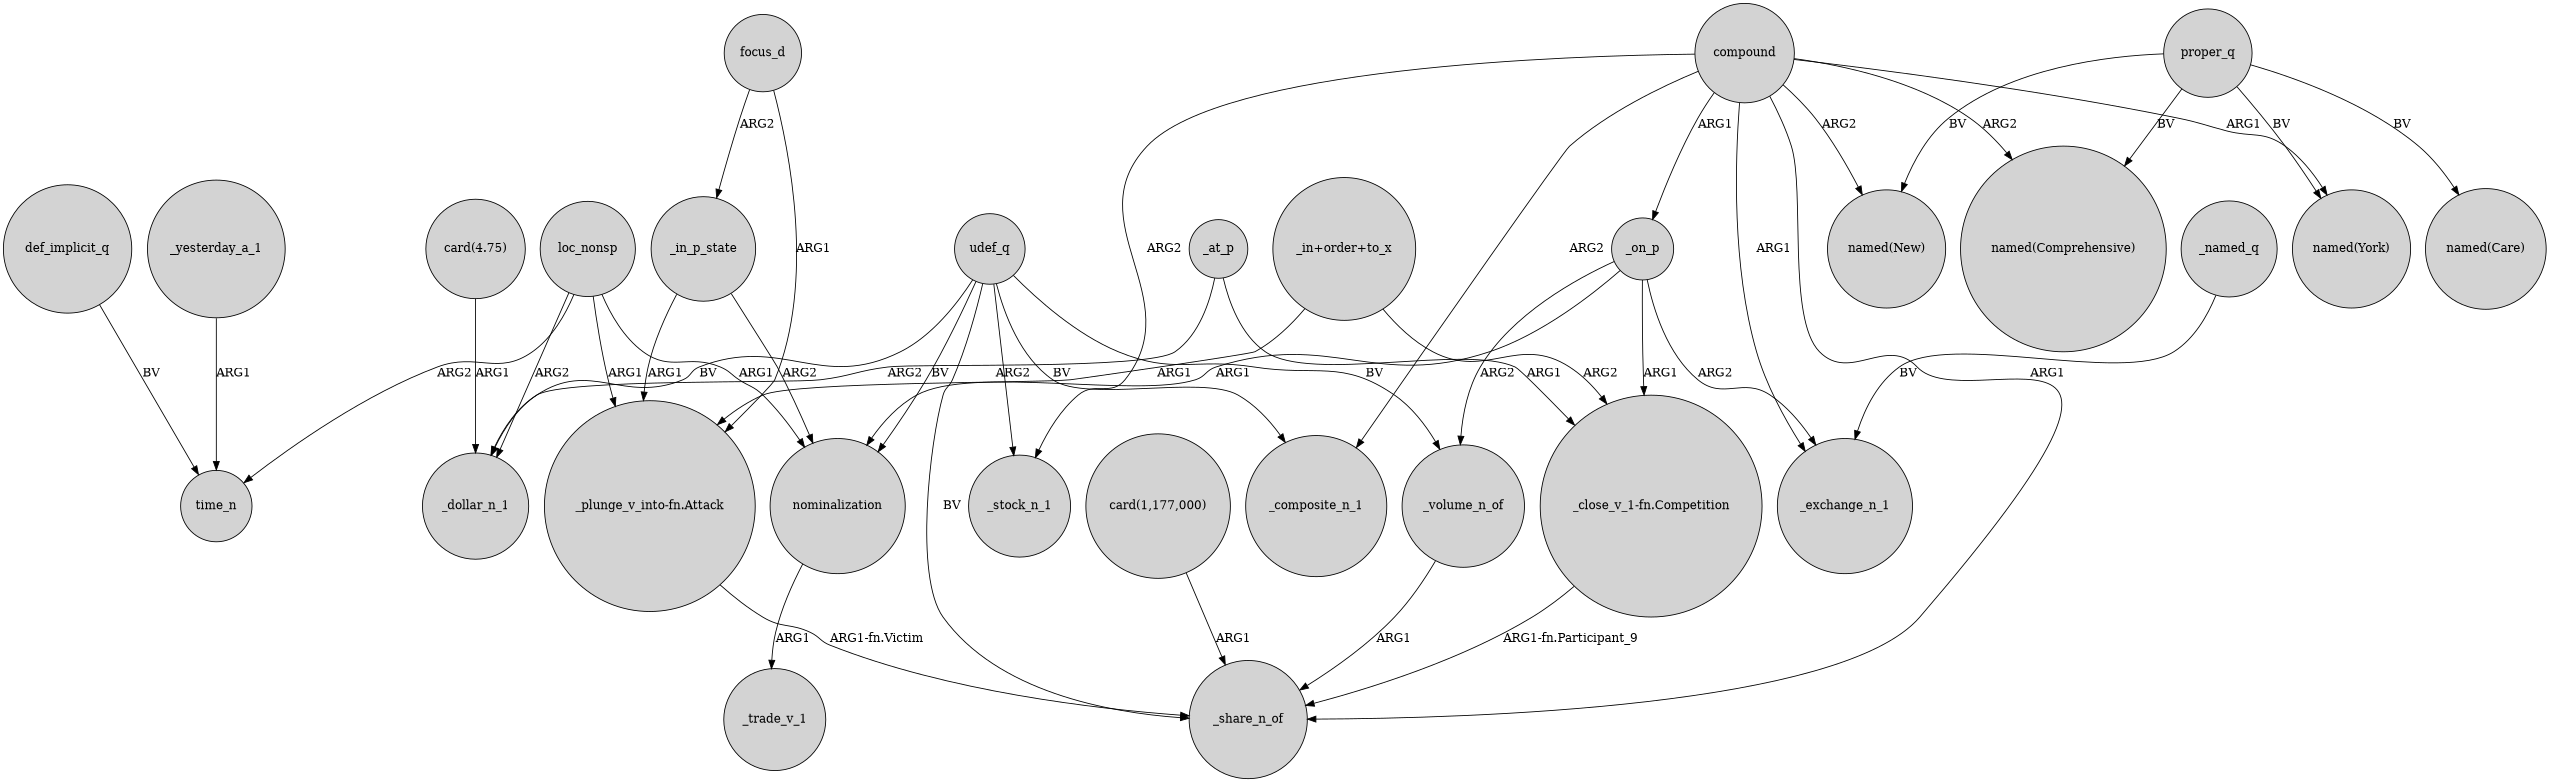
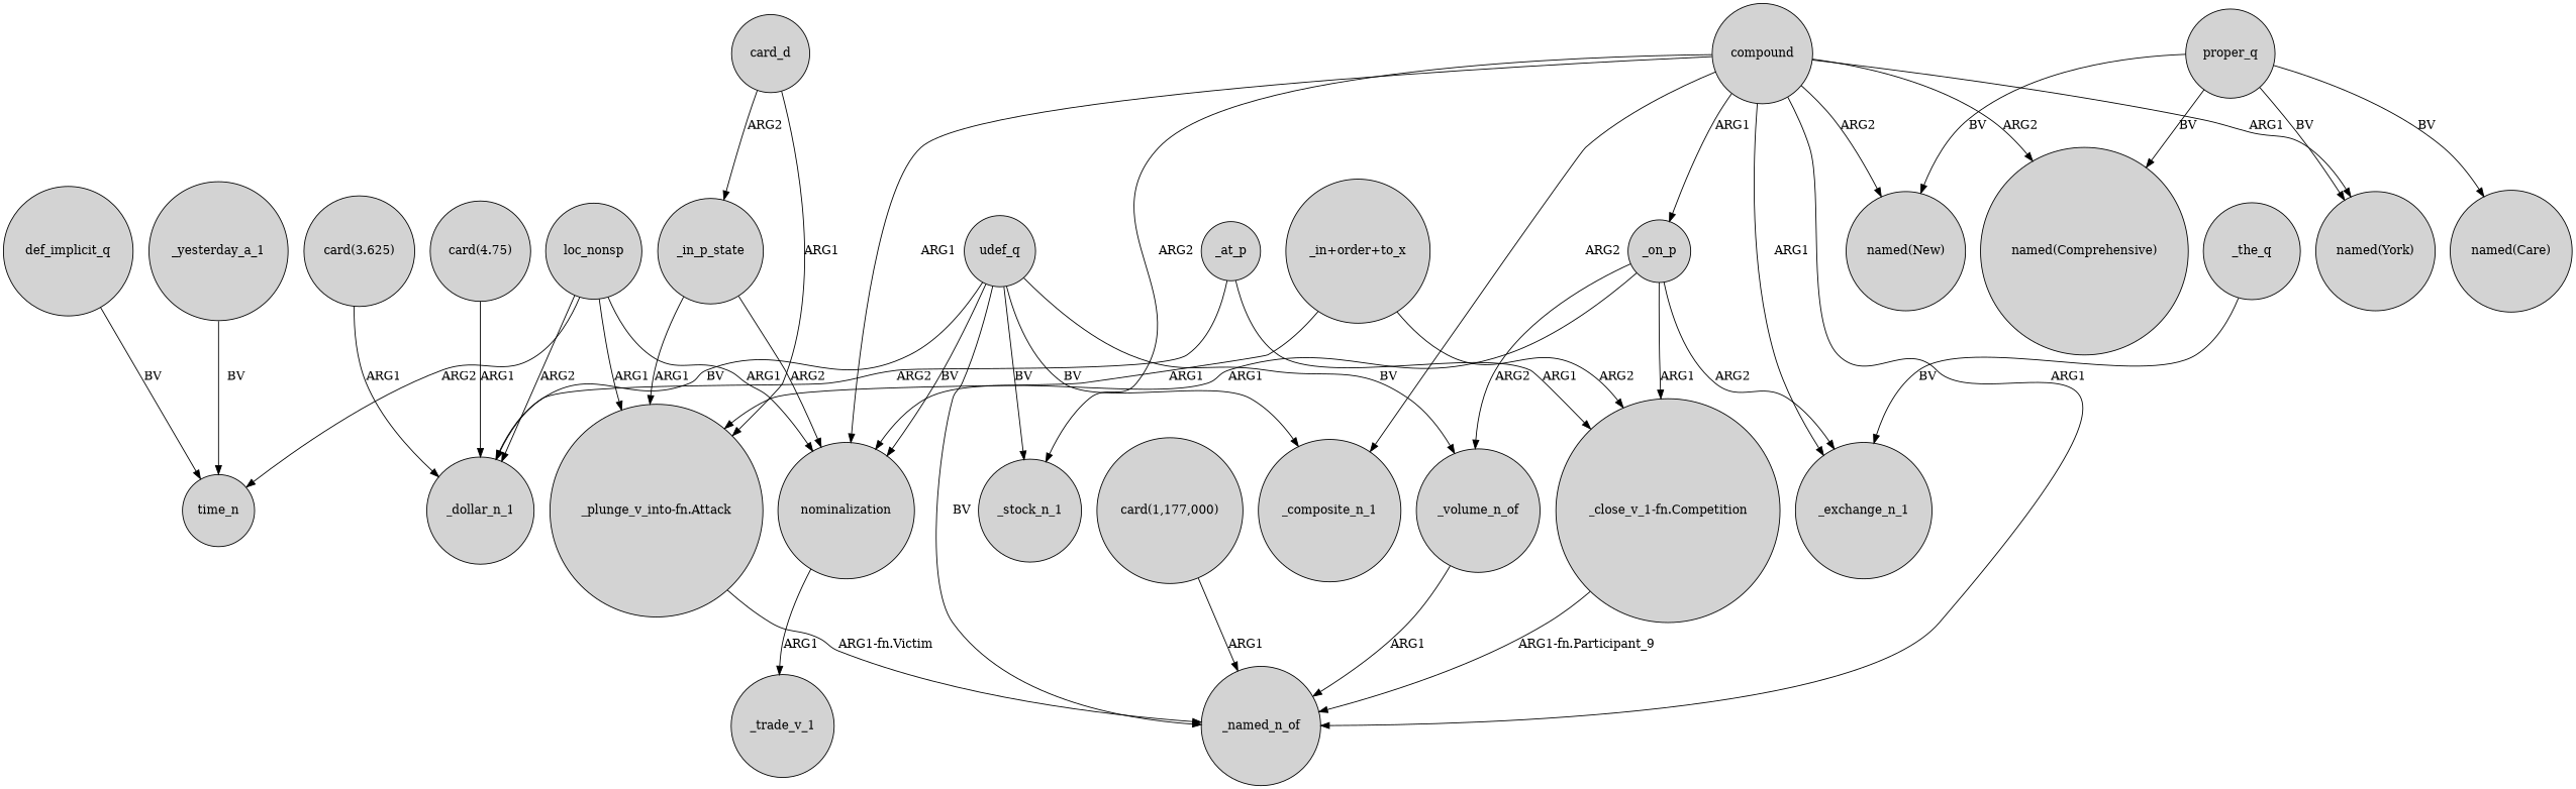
  digraph {
    node [shape=circle style=filled]
    _on_p
    nominalization
    "_close_v_1-fn.Competition"
    _exchange_n_1
    _volume_n_of
    _trade_v_1
-   _share_n_of
+   _share_n_of [label=_named_n_of]
    _in_p_state
    "_plunge_v_into-fn.Attack"
-   focus_d
+   focus_d [label=card_d]
    loc_nonsp
    _dollar_n_1
    time_n
    _at_p
    compound
    "named(New)"
    "named(Comprehensive)"
    "named(York)"
    _stock_n_1
    _composite_n_1
    proper_q
    "named(Care)"
    udef_q
    _yesterday_a_1
    "card(4.75)"
    "_in+order+to_x"
    "card(1,177,000)"
-   _the_q [label=_named_q]
+   "card(3.625)"
+   _the_q
    def_implicit_q
    _on_p -> nominalization [label=ARG1]
    _on_p -> "_close_v_1-fn.Competition" [label=ARG1]
    _on_p -> _exchange_n_1 [label=ARG2]
    _on_p -> _volume_n_of [label=ARG2]
    nominalization -> _trade_v_1 [label=ARG1]
    "_close_v_1-fn.Competition" -> _share_n_of [label="ARG1-fn.Participant_9"]
    _volume_n_of -> _share_n_of [label=ARG1]
    _in_p_state -> nominalization [label=ARG2]
    _in_p_state -> "_plunge_v_into-fn.Attack" [label=ARG1]
    "_plunge_v_into-fn.Attack" -> _share_n_of [label="ARG1-fn.Victim"]
    focus_d -> _in_p_state [label=ARG2]
    focus_d -> "_plunge_v_into-fn.Attack" [label=ARG1]
    loc_nonsp -> nominalization [label=ARG1]
    loc_nonsp -> "_plunge_v_into-fn.Attack" [label=ARG1]
    loc_nonsp -> _dollar_n_1 [label=ARG2]
    loc_nonsp -> time_n [label=ARG2]
    _at_p -> "_close_v_1-fn.Competition" [label=ARG1]
    _at_p -> _dollar_n_1 [label=ARG2]
    compound -> _on_p [label=ARG1]
+   compound -> nominalization [label=ARG1]
    compound -> _exchange_n_1 [label=ARG1]
    compound -> _share_n_of [label=ARG1]
    compound -> "named(New)" [label=ARG2]
    compound -> "named(Comprehensive)" [label=ARG2]
    compound -> "named(York)" [label=ARG1]
    compound -> _stock_n_1 [label=ARG2]
    compound -> _composite_n_1 [label=ARG2]
    proper_q -> "named(New)" [label=BV]
    proper_q -> "named(Comprehensive)" [label=BV]
    proper_q -> "named(York)" [label=BV]
    proper_q -> "named(Care)" [label=BV]
    udef_q -> nominalization [label=BV]
    udef_q -> _volume_n_of [label=BV]
    udef_q -> _share_n_of [label=BV]
    udef_q -> _dollar_n_1 [label=BV]
-   udef_q -> _stock_n_1 [label=ARG2]
+   udef_q -> _stock_n_1 [label=BV]
    udef_q -> _composite_n_1 [label=BV]
-   _yesterday_a_1 -> time_n [label=ARG1]
+   _yesterday_a_1 -> time_n [label=BV]
    "card(4.75)" -> _dollar_n_1 [label=ARG1]
    "_in+order+to_x" -> "_close_v_1-fn.Competition" [label=ARG2]
    "_in+order+to_x" -> "_plunge_v_into-fn.Attack" [label=ARG1]
    "card(1,177,000)" -> _share_n_of [label=ARG1]
+   "card(3.625)" -> _dollar_n_1 [label=ARG1]
    _the_q -> _exchange_n_1 [label=BV]
    def_implicit_q -> time_n [label=BV]
  }
